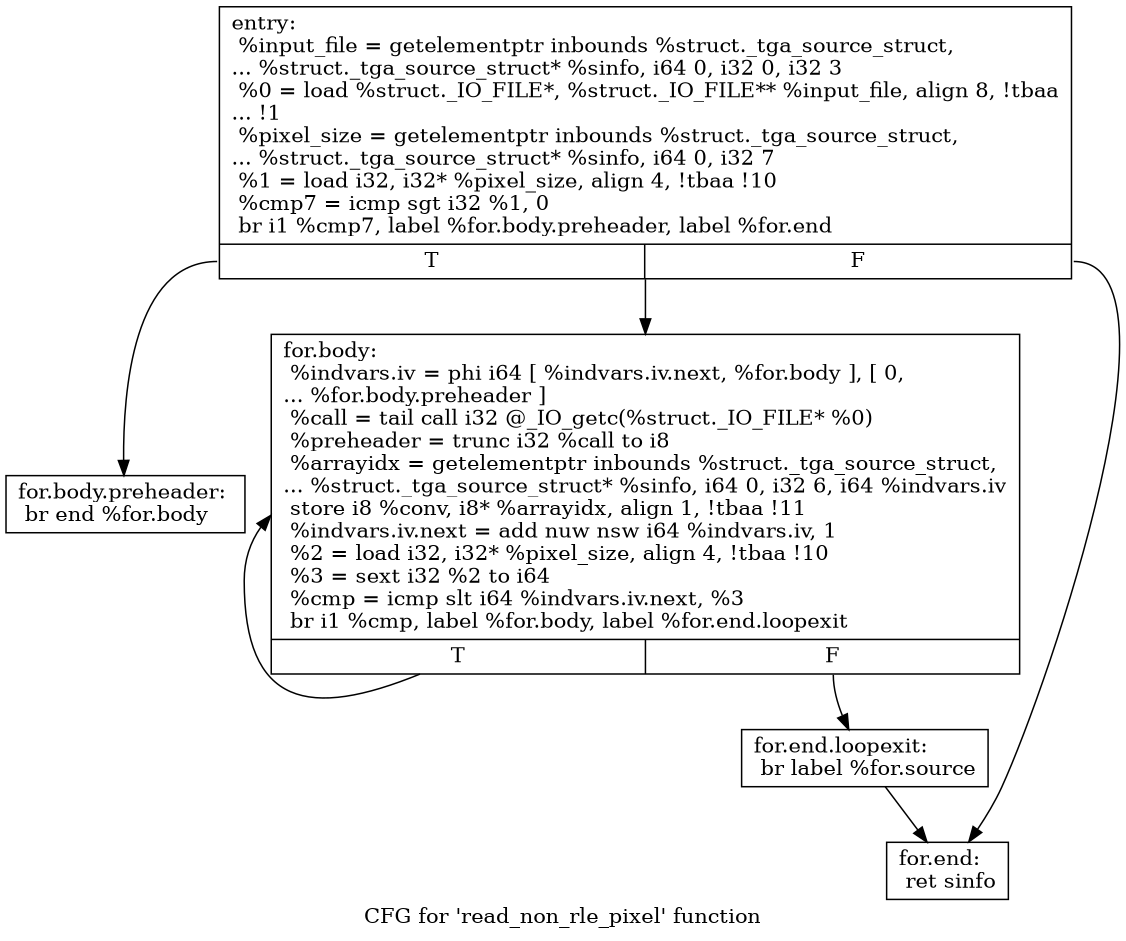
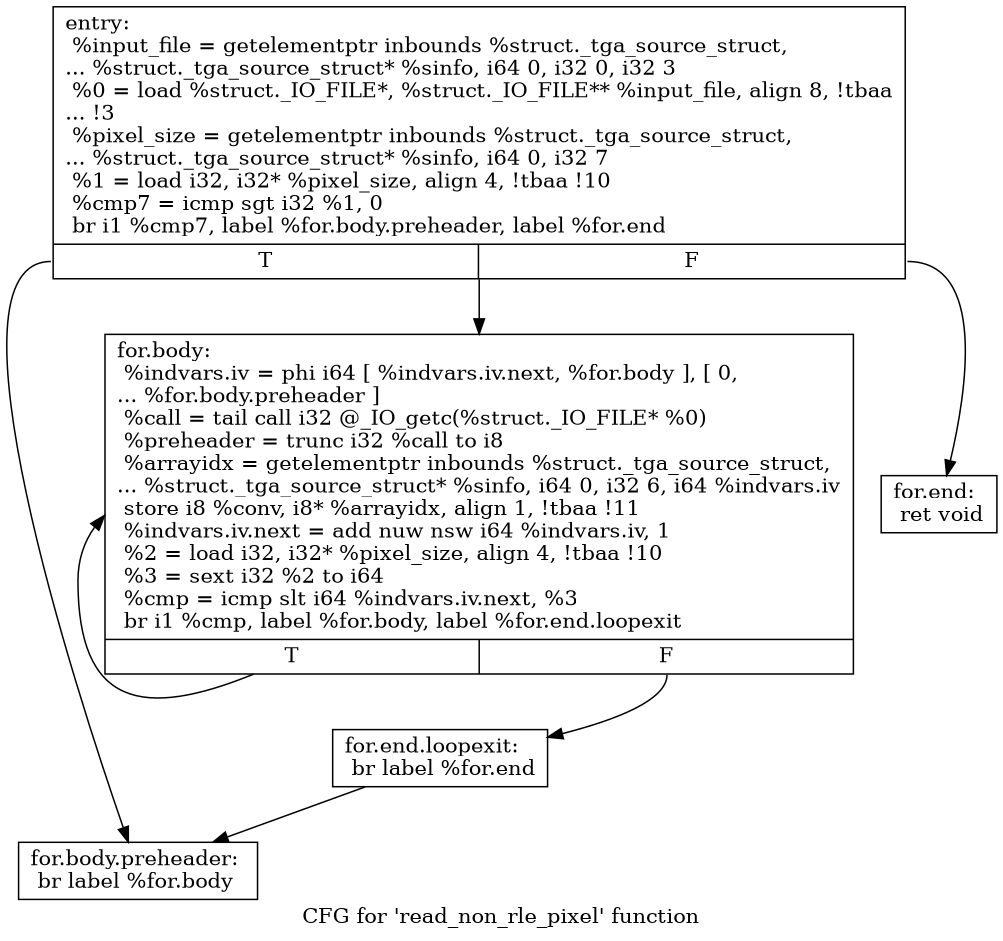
  digraph {
    label="CFG for 'read_non_rle_pixel' function"
    node [shape=record]
-   n1 [label="{entry:\l  %input_file = getelementptr inbounds %struct._tga_source_struct,\l... %struct._tga_source_struct* %sinfo, i64 0, i32 0, i32 3\l  %0 = load %struct._IO_FILE*, %struct._IO_FILE** %input_file, align 8, !tbaa\l... !1\l  %pixel_size = getelementptr inbounds %struct._tga_source_struct,\l... %struct._tga_source_struct* %sinfo, i64 0, i32 7\l  %1 = load i32, i32* %pixel_size, align 4, !tbaa !10\l  %cmp7 = icmp sgt i32 %1, 0\l  br i1 %cmp7, label %for.body.preheader, label %for.end\l|{<s0>T|<s1>F}}"]
-   n2 [label="{for.body.preheader:                               \l  br end %for.body\l}"]
-   n3 [label="{for.end:                                          \l  ret sinfo\l}"]
+   n1 [label="{entry:\l  %input_file = getelementptr inbounds %struct._tga_source_struct,\l... %struct._tga_source_struct* %sinfo, i64 0, i32 0, i32 3\l  %0 = load %struct._IO_FILE*, %struct._IO_FILE** %input_file, align 8, !tbaa\l... !3\l  %pixel_size = getelementptr inbounds %struct._tga_source_struct,\l... %struct._tga_source_struct* %sinfo, i64 0, i32 7\l  %1 = load i32, i32* %pixel_size, align 4, !tbaa !10\l  %cmp7 = icmp sgt i32 %1, 0\l  br i1 %cmp7, label %for.body.preheader, label %for.end\l|{<s0>T|<s1>F}}"]
+   n2 [label="{for.body.preheader:                               \l  br label %for.body\l}"]
+   n3 [label="{for.end:                                          \l  ret void\l}"]
    n4 [label="{for.body:                                         \l  %indvars.iv = phi i64 [ %indvars.iv.next, %for.body ], [ 0,\l... %for.body.preheader ]\l  %call = tail call i32 @_IO_getc(%struct._IO_FILE* %0)\l  %preheader = trunc i32 %call to i8\l  %arrayidx = getelementptr inbounds %struct._tga_source_struct,\l... %struct._tga_source_struct* %sinfo, i64 0, i32 6, i64 %indvars.iv\l  store i8 %conv, i8* %arrayidx, align 1, !tbaa !11\l  %indvars.iv.next = add nuw nsw i64 %indvars.iv, 1\l  %2 = load i32, i32* %pixel_size, align 4, !tbaa !10\l  %3 = sext i32 %2 to i64\l  %cmp = icmp slt i64 %indvars.iv.next, %3\l  br i1 %cmp, label %for.body, label %for.end.loopexit\l|{<s0>T|<s1>F}}"]
-   n5 [label="{for.end.loopexit:                                 \l  br label %for.source\l}"]
+   n5 [label="{for.end.loopexit:                                 \l  br label %for.end\l}"]
    n1 -> n2 [tailport=s0]
    n1 -> n3 [tailport=s1]
    n1 -> n4
    n4 -> n4 [tailport=s0]
    n4 -> n5 [tailport=s1]
-   n5 -> n3
+   n5 -> n2
  }
